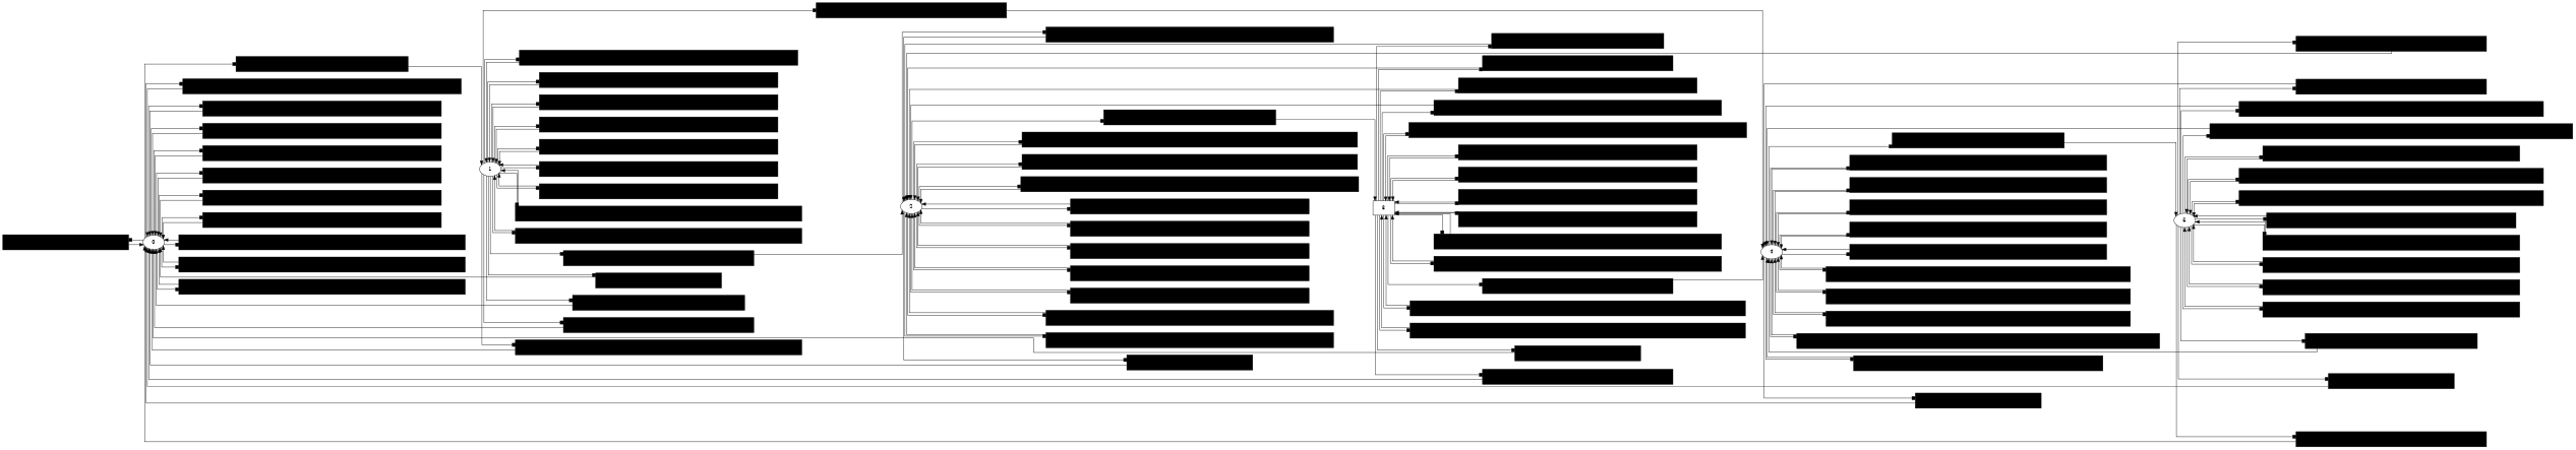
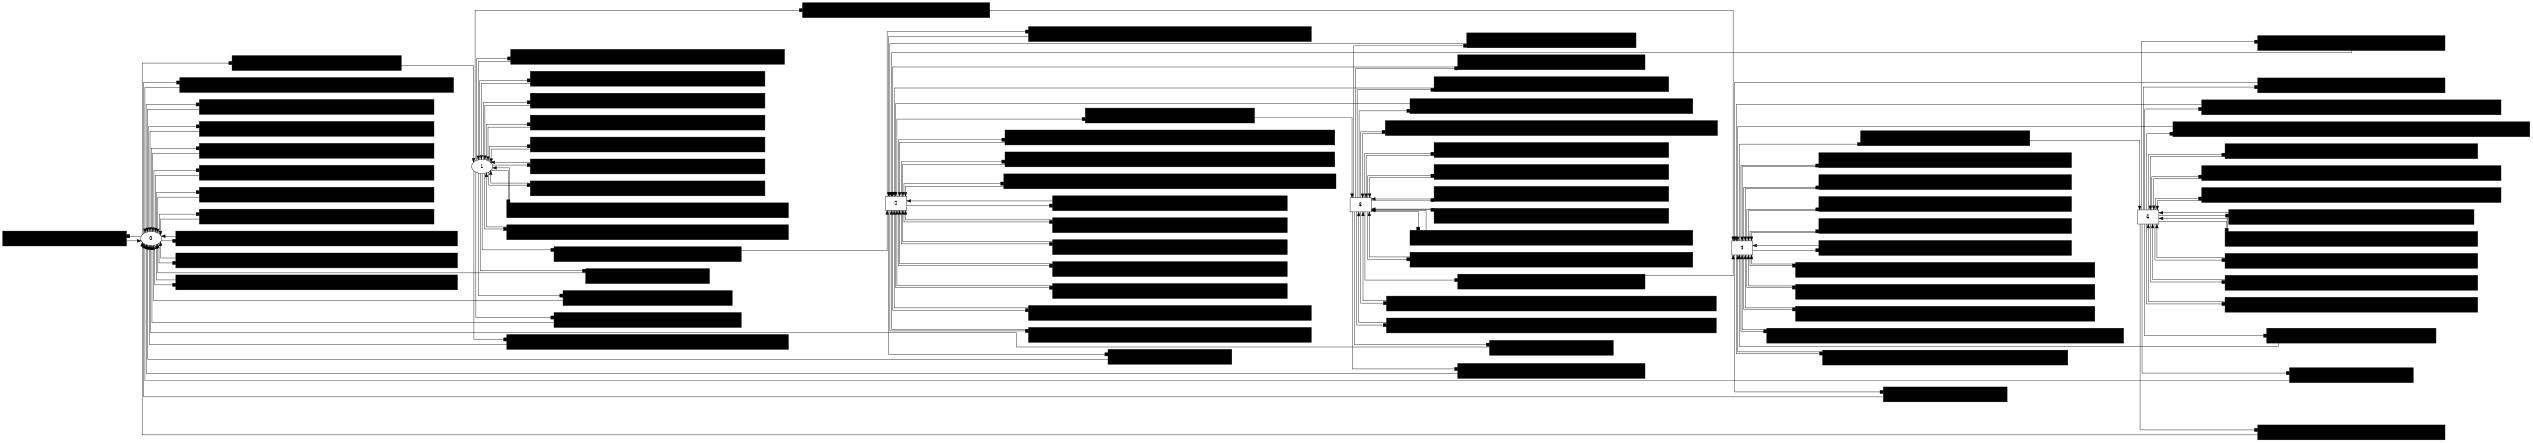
  digraph {
    rankdir=LR
    splines=ortho
    node [fillcolor="#000000" fontcolor="#000000" shape=box style=filled]
    n1 [label="'click' on '#navfluid a.navbar-brand'\n(/html[1]/body[1]/div[1]/nav[1]/div[1]/a[1])"]
    0 [fillcolor="" fontcolor="" shape="" style=""]
    n3 [label="'click' on '#navigationbar ul.na […] down-toggle.nav-link'\n(/html[1]/body[1]/div[1]/nav[1]/div[1]/div[1]/ul[1]/li[1]/a[1])"]
    n4 [label="'mousedown' on '#svg_icicle g.context g.brush'\n(/html[1]/body[1]/div[2]/div[1]/div[2]/div[2]/*[name()='svg'][1]/*[name()='g'][2]/*[name()='g'][1])"]
    n5 [label="'contextmenu' on '#zoom_rectangle'\n(/html[1]/body[1]/div[2]/div[1]/div[2]/div[2]/*[name()='svg'][1]/*[name()='rect'][1])"]
    n6 [label="'mousemove' on '#zoom_rectangle'\n(/html[1]/body[1]/div[2]/div[1]/div[2]/div[2]/*[name()='svg'][1]/*[name()='rect'][1])"]
    n7 [label="'mouseout' on '#zoom_rectangle'\n(/html[1]/body[1]/div[2]/div[1]/div[2]/div[2]/*[name()='svg'][1]/*[name()='rect'][1])"]
    n8 [label="'wheel' on '#zoom_rectangle'\n(/html[1]/body[1]/div[2]/div[1]/div[2]/div[2]/*[name()='svg'][1]/*[name()='rect'][1])"]
    n9 [label="'mousedown' on '#zoom_rectangle'\n(/html[1]/body[1]/div[2]/div[1]/div[2]/div[2]/*[name()='svg'][1]/*[name()='rect'][1])"]
    n10 [label="'dblclick' on '#zoom_rectangle'\n(/html[1]/body[1]/div[2]/div[1]/div[2]/div[2]/*[name()='svg'][1]/*[name()='rect'][1])"]
    n11 [label="'mousemove' on '#c_select0'\n(/html[1]/body[1]/div[2]/div[1]/div[2]/div[2]/*[name()='svg'][1]/*[name()='g'][4]/*[name()='rect'][1])"]
    n12 [label="'mouseout' on '#c_select0'\n(/html[1]/body[1]/div[2]/div[1]/div[2]/div[2]/*[name()='svg'][1]/*[name()='g'][4]/*[name()='rect'][1])"]
    n13 [label="'click' on '#c_select0'\n(/html[1]/body[1]/div[2]/div[1]/div[2]/div[2]/*[name()='svg'][1]/*[name()='g'][4]/*[name()='rect'][1])"]
    1 [fillcolor="" fontcolor="" shape="" style=""]
    n15 [label="'click' on '#navfluid a.navbar-brand'\n(/html[1]/body[1]/div[1]/nav[1]/div[1]/a[1])"]
    n16 [label="'click' on '#navigationbar ul.na […] down-toggle.nav-link'\n(/html[1]/body[1]/div[1]/nav[1]/div[1]/div[1]/ul[1]/li[1]/a[1])"]
    n17 [label="'click' on '#navigationbar ul.na […] menu a.dropdown-item'\n(/html[1]/body[1]/div[1]/nav[1]/div[1]/div[1]/ul[1]/li[1]/div[1]/a[1])"]
    n18 [label="'click' on '#navigationbar ul.na […] menu a.dropdown-item'\n(/html[1]/body[1]/div[1]/nav[1]/div[1]/div[1]/ul[1]/li[1]/div[1]/a[2])"]
    n19 [label="'click' on '#navigationbar ul.na […] menu a.dropdown-item'\n(/html[1]/body[1]/div[1]/nav[1]/div[1]/div[1]/ul[1]/li[1]/div[1]/a[3])"]
    n20 [label="'mousedown' on '#svg_icicle g.context g.brush'\n(/html[1]/body[1]/div[2]/div[1]/div[2]/div[2]/*[name()='svg'][1]/*[name()='g'][2]/*[name()='g'][1])"]
    n21 [label="'contextmenu' on '#zoom_rectangle'\n(/html[1]/body[1]/div[2]/div[1]/div[2]/div[2]/*[name()='svg'][1]/*[name()='rect'][1])"]
    n22 [label="'mousemove' on '#zoom_rectangle'\n(/html[1]/body[1]/div[2]/div[1]/div[2]/div[2]/*[name()='svg'][1]/*[name()='rect'][1])"]
    n23 [label="'mouseout' on '#zoom_rectangle'\n(/html[1]/body[1]/div[2]/div[1]/div[2]/div[2]/*[name()='svg'][1]/*[name()='rect'][1])"]
    n24 [label="'wheel' on '#zoom_rectangle'\n(/html[1]/body[1]/div[2]/div[1]/div[2]/div[2]/*[name()='svg'][1]/*[name()='rect'][1])"]
    n25 [label="'mousedown' on '#zoom_rectangle'\n(/html[1]/body[1]/div[2]/div[1]/div[2]/div[2]/*[name()='svg'][1]/*[name()='rect'][1])"]
    n26 [label="'dblclick' on '#zoom_rectangle'\n(/html[1]/body[1]/div[2]/div[1]/div[2]/div[2]/*[name()='svg'][1]/*[name()='rect'][1])"]
    n27 [label="'mousemove' on '#c_select0'\n(/html[1]/body[1]/div[2]/div[1]/div[2]/div[2]/*[name()='svg'][1]/*[name()='g'][4]/*[name()='rect'][1])"]
    n28 [label="'mouseout' on '#c_select0'\n(/html[1]/body[1]/div[2]/div[1]/div[2]/div[2]/*[name()='svg'][1]/*[name()='g'][4]/*[name()='rect'][1])"]
    n29 [label="'click' on '#c_select0'\n(/html[1]/body[1]/div[2]/div[1]/div[2]/div[2]/*[name()='svg'][1]/*[name()='g'][4]/*[name()='rect'][1])"]
-   2 [fillcolor="" fontcolor="" shape="" style=""]
-   4 [fillcolor="" fontcolor="" shape="" style=""]
+   2 [fillcolor="" fontcolor="" style=""]
+   4 [fillcolor="" fontcolor="" style=""]
    n32 [label="'click' on '#navfluid a.navbar-brand'\n(/html[1]/body[1]/div[1]/nav[1]/div[1]/a[1])"]
    n33 [label="'click' on '#navigationbar ul.na […] down-toggle.nav-link'\n(/html[1]/body[1]/div[1]/nav[1]/div[1]/div[1]/ul[1]/li[1]/a[1])"]
    n34 [label="'mousedown' on '#contextArc'\n(/html[1]/body[1]/div[2]/div[1]/div[2]/div[2]/*[name()='svg'][1]/*[name()='g'][1]/*[name()='g'][1]/*[name()='path'][1])"]
    n35 [label="'mousedown' on '#contextHandleP0'\n(/html[1]/body[1]/div[2]/div[1]/div[2]/div[2]/*[name()='svg'][1]/*[name()='g'][1]/*[name()='g'][2]/*[name()='path'][1])"]
    n36 [label="'mousedown' on '#contextHandle0'\n(/html[1]/body[1]/div[2]/div[1]/div[2]/div[2]/*[name()='svg'][1]/*[name()='g'][1]/*[name()='g'][2]/*[name()='circle'][1])"]
    n37 [label="'mousemove' on '#zoom_rectangle'\n(/html[1]/body[1]/div[2]/div[1]/div[2]/div[2]/*[name()='svg'][1]/*[name()='rect'][1])"]
    n38 [label="'mouseout' on '#zoom_rectangle'\n(/html[1]/body[1]/div[2]/div[1]/div[2]/div[2]/*[name()='svg'][1]/*[name()='rect'][1])"]
    n39 [label="'wheel' on '#zoom_rectangle'\n(/html[1]/body[1]/div[2]/div[1]/div[2]/div[2]/*[name()='svg'][1]/*[name()='rect'][1])"]
    n40 [label="'mousedown' on '#zoom_rectangle'\n(/html[1]/body[1]/div[2]/div[1]/div[2]/div[2]/*[name()='svg'][1]/*[name()='rect'][1])"]
    n41 [label="'dblclick' on '#zoom_rectangle'\n(/html[1]/body[1]/div[2]/div[1]/div[2]/div[2]/*[name()='svg'][1]/*[name()='rect'][1])"]
    n42 [label="'mousemove' on '#c_select0'\n(/html[1]/body[1]/div[2]/div[1]/div[2]/div[2]/*[name()='svg'][1]/*[name()='g'][5]/*[name()='path'][1])"]
    n43 [label="'mouseout' on '#c_select0'\n(/html[1]/body[1]/div[2]/div[1]/div[2]/div[2]/*[name()='svg'][1]/*[name()='g'][5]/*[name()='path'][1])"]
    n44 [label="'click' on '#c_select0'\n(/html[1]/body[1]/div[2]/div[1]/div[2]/div[2]/*[name()='svg'][1]/*[name()='g'][5]/*[name()='path'][1])"]
    3 [fillcolor="" fontcolor="" style=""]
    n46 [label="'click' on '#navfluid a.navbar-brand'\n(/html[1]/body[1]/div[1]/nav[1]/div[1]/a[1])"]
    n47 [label="'click' on '#navigationbar ul.na […] down-toggle.nav-link'\n(/html[1]/body[1]/div[1]/nav[1]/div[1]/div[1]/ul[1]/li[1]/a[1])"]
    n48 [label="'mousemove' on '#zoom_rectangle'\n(/html[1]/body[1]/div[2]/div[1]/div[2]/div[1]/div[2]/*[name()='svg'][1]/*[name()='rect'][1])"]
    n49 [label="'mouseout' on '#zoom_rectangle'\n(/html[1]/body[1]/div[2]/div[1]/div[2]/div[1]/div[2]/*[name()='svg'][1]/*[name()='rect'][1])"]
    n50 [label="'contextmenu' on '#zoom_rectangle'\n(/html[1]/body[1]/div[2]/div[1]/div[2]/div[1]/div[2]/*[name()='svg'][1]/*[name()='rect'][1])"]
    n51 [label="'wheel' on '#zoom_rectangle'\n(/html[1]/body[1]/div[2]/div[1]/div[2]/div[1]/div[2]/*[name()='svg'][1]/*[name()='rect'][1])"]
    n52 [label="'mousedown' on '#zoom_rectangle'\n(/html[1]/body[1]/div[2]/div[1]/div[2]/div[1]/div[2]/*[name()='svg'][1]/*[name()='rect'][1])"]
    n53 [label="'mousemove' on '#c_select0'\n(/html[1]/body[1]/div[2]/div[1]/div[2]/div[1]/div[2]/*[name()='svg'][1]/*[name()='g'][1]/*[name()='rect'][1])"]
    n54 [label="'mouseout' on '#c_select0'\n(/html[1]/body[1]/div[2]/div[1]/div[2]/div[1]/div[2]/*[name()='svg'][1]/*[name()='g'][1]/*[name()='rect'][1])"]
    n55 [label="'click' on '#c_select0'\n(/html[1]/body[1]/div[2]/div[1]/div[2]/div[1]/div[2]/*[name()='svg'][1]/*[name()='g'][1]/*[name()='rect'][1])"]
    n56 [label="'click' on '#trail g polygon'\n(/html[1]/body[1]/div[2]/div[1]/div[2]/div[1]/div[3]/*[name()='svg'][1]/*[name()='g'][1]/*[name()='g'][1]/*[name()='polygon'][1])"]
    n57 [label="'mousedown' on '#svg_context g.brush'\n(/html[1]/body[1]/div[2]/div[1]/div[2]/div[1]/div[5]/*[name()='svg'][1]/*[name()='g'][1])"]
-   5 [fillcolor="" fontcolor="" shape="" style=""]
+   5 [fillcolor="" fontcolor="" style=""]
    n59 [label="'click' on '#navfluid a.navbar-brand'\n(/html[1]/body[1]/div[1]/nav[1]/div[1]/a[1])"]
    n60 [label="'click' on '#navigationbar ul.na […] down-toggle.nav-link'\n(/html[1]/body[1]/div[1]/nav[1]/div[1]/div[1]/ul[1]/li[1]/a[1])"]
    n61 [label="'click' on '#navigationbar ul.na […] menu a.dropdown-item'\n(/html[1]/body[1]/div[1]/nav[1]/div[1]/div[1]/ul[1]/li[1]/div[1]/a[1])"]
    n62 [label="'click' on '#navigationbar ul.na […] menu a.dropdown-item'\n(/html[1]/body[1]/div[1]/nav[1]/div[1]/div[1]/ul[1]/li[1]/div[1]/a[2])"]
    n63 [label="'click' on '#navigationbar ul.na […] menu a.dropdown-item'\n(/html[1]/body[1]/div[1]/nav[1]/div[1]/div[1]/ul[1]/li[1]/div[1]/a[3])"]
    n64 [label="'mousedown' on '#contextArc'\n(/html[1]/body[1]/div[2]/div[1]/div[2]/div[2]/*[name()='svg'][1]/*[name()='g'][1]/*[name()='g'][1]/*[name()='path'][1])"]
    n65 [label="'mousedown' on '#contextHandleP0'\n(/html[1]/body[1]/div[2]/div[1]/div[2]/div[2]/*[name()='svg'][1]/*[name()='g'][1]/*[name()='g'][2]/*[name()='path'][1])"]
    n66 [label="'mousedown' on '#contextHandle0'\n(/html[1]/body[1]/div[2]/div[1]/div[2]/div[2]/*[name()='svg'][1]/*[name()='g'][1]/*[name()='g'][2]/*[name()='circle'][1])"]
    n67 [label="'mousemove' on '#zoom_rectangle'\n(/html[1]/body[1]/div[2]/div[1]/div[2]/div[2]/*[name()='svg'][1]/*[name()='rect'][1])"]
    n68 [label="'mouseout' on '#zoom_rectangle'\n(/html[1]/body[1]/div[2]/div[1]/div[2]/div[2]/*[name()='svg'][1]/*[name()='rect'][1])"]
    n69 [label="'wheel' on '#zoom_rectangle'\n(/html[1]/body[1]/div[2]/div[1]/div[2]/div[2]/*[name()='svg'][1]/*[name()='rect'][1])"]
    n70 [label="'mousedown' on '#zoom_rectangle'\n(/html[1]/body[1]/div[2]/div[1]/div[2]/div[2]/*[name()='svg'][1]/*[name()='rect'][1])"]
    n71 [label="'dblclick' on '#zoom_rectangle'\n(/html[1]/body[1]/div[2]/div[1]/div[2]/div[2]/*[name()='svg'][1]/*[name()='rect'][1])"]
    n72 [label="'mousemove' on '#c_select0'\n(/html[1]/body[1]/div[2]/div[1]/div[2]/div[2]/*[name()='svg'][1]/*[name()='g'][5]/*[name()='path'][1])"]
    n73 [label="'mouseout' on '#c_select0'\n(/html[1]/body[1]/div[2]/div[1]/div[2]/div[2]/*[name()='svg'][1]/*[name()='g'][5]/*[name()='path'][1])"]
    n74 [label="'click' on '#c_select0'\n(/html[1]/body[1]/div[2]/div[1]/div[2]/div[2]/*[name()='svg'][1]/*[name()='g'][5]/*[name()='path'][1])"]
    n75 [label="'click' on '#navfluid a.navbar-brand'\n(/html[1]/body[1]/div[1]/nav[1]/div[1]/a[1])"]
    n76 [label="'click' on '#navigationbar ul.na […] down-toggle.nav-link'\n(/html[1]/body[1]/div[1]/nav[1]/div[1]/div[1]/ul[1]/li[1]/a[1])"]
    n77 [label="'click' on '#navigationbar ul.na […] menu a.dropdown-item'\n(/html[1]/body[1]/div[1]/nav[1]/div[1]/div[1]/ul[1]/li[1]/div[1]/a[1])"]
    n78 [label="'click' on '#navigationbar ul.na […] menu a.dropdown-item'\n(/html[1]/body[1]/div[1]/nav[1]/div[1]/div[1]/ul[1]/li[1]/div[1]/a[2])"]
    n79 [label="'click' on '#navigationbar ul.na […] menu a.dropdown-item'\n(/html[1]/body[1]/div[1]/nav[1]/div[1]/div[1]/ul[1]/li[1]/div[1]/a[3])"]
    n80 [label="'mousemove' on '#zoom_rectangle'\n(/html[1]/body[1]/div[2]/div[1]/div[2]/div[1]/div[2]/*[name()='svg'][1]/*[name()='rect'][1])"]
    n81 [label="'mouseout' on '#zoom_rectangle'\n(/html[1]/body[1]/div[2]/div[1]/div[2]/div[1]/div[2]/*[name()='svg'][1]/*[name()='rect'][1])"]
    n82 [label="'contextmenu' on '#zoom_rectangle'\n(/html[1]/body[1]/div[2]/div[1]/div[2]/div[1]/div[2]/*[name()='svg'][1]/*[name()='rect'][1])"]
    n83 [label="'wheel' on '#zoom_rectangle'\n(/html[1]/body[1]/div[2]/div[1]/div[2]/div[1]/div[2]/*[name()='svg'][1]/*[name()='rect'][1])"]
    n84 [label="'mousedown' on '#zoom_rectangle'\n(/html[1]/body[1]/div[2]/div[1]/div[2]/div[1]/div[2]/*[name()='svg'][1]/*[name()='rect'][1])"]
    n85 [label="'mousemove' on '#c_select0'\n(/html[1]/body[1]/div[2]/div[1]/div[2]/div[1]/div[2]/*[name()='svg'][1]/*[name()='g'][1]/*[name()='rect'][1])"]
    n86 [label="'mouseout' on '#c_select0'\n(/html[1]/body[1]/div[2]/div[1]/div[2]/div[1]/div[2]/*[name()='svg'][1]/*[name()='g'][1]/*[name()='rect'][1])"]
    n87 [label="'click' on '#c_select0'\n(/html[1]/body[1]/div[2]/div[1]/div[2]/div[1]/div[2]/*[name()='svg'][1]/*[name()='g'][1]/*[name()='rect'][1])"]
    n88 [label="'click' on '#trail g polygon'\n(/html[1]/body[1]/div[2]/div[1]/div[2]/div[1]/div[3]/*[name()='svg'][1]/*[name()='g'][1]/*[name()='g'][1]/*[name()='polygon'][1])"]
    n89 [label="'mousedown' on '#svg_context g.brush'\n(/html[1]/body[1]/div[2]/div[1]/div[2]/div[1]/div[5]/*[name()='svg'][1]/*[name()='g'][1])"]
    n1 -> 0
    0 -> n1 [arrowhead=box]
    0 -> n3 [arrowhead=box]
    0 -> n4 [arrowhead=box]
    0 -> n5 [arrowhead=box]
    0 -> n6 [arrowhead=box]
    0 -> n7 [arrowhead=box]
    0 -> n8 [arrowhead=box]
    0 -> n9 [arrowhead=box]
    0 -> n10 [arrowhead=box]
    0 -> n11 [arrowhead=box]
    0 -> n12 [arrowhead=box]
    0 -> n13 [arrowhead=box]
    n3 -> 1
    n4 -> 0
    n5 -> 0
    n6 -> 0
    n7 -> 0
    n8 -> 0
    n9 -> 0
    n10 -> 0
    n11 -> 0
    n12 -> 0
    n13 -> 0
    1 -> n15 [arrowhead=box]
    1 -> n16 [arrowhead=box]
    1 -> n17 [arrowhead=box]
    1 -> n18 [arrowhead=box]
    1 -> n19 [arrowhead=box]
    1 -> n20 [arrowhead=box]
    1 -> n21 [arrowhead=box]
    1 -> n22 [arrowhead=box]
    1 -> n23 [arrowhead=box]
    1 -> n24 [arrowhead=box]
    1 -> n25 [arrowhead=box]
    1 -> n26 [arrowhead=box]
    1 -> n27 [arrowhead=box]
    1 -> n28 [arrowhead=box]
    1 -> n29 [arrowhead=box]
    n15 -> 0
    n16 -> 0
    n17 -> 0
    n18 -> 2
    n19 -> 4
    n20 -> 1
    n21 -> 1
    n22 -> 1
    n23 -> 1
    n24 -> 1
    n25 -> 1
    n26 -> 1
    n27 -> 1
    n28 -> 1
    n29 -> 0
    2 -> n32 [arrowhead=box]
    2 -> n33 [arrowhead=box]
    2 -> n34 [arrowhead=box]
    2 -> n35 [arrowhead=box]
    2 -> n36 [arrowhead=box]
    2 -> n37 [arrowhead=box]
    2 -> n38 [arrowhead=box]
    2 -> n39 [arrowhead=box]
    2 -> n40 [arrowhead=box]
    2 -> n41 [arrowhead=box]
    2 -> n42 [arrowhead=box]
    2 -> n43 [arrowhead=box]
    2 -> n44 [arrowhead=box]
    4 -> n46 [arrowhead=box]
    4 -> n47 [arrowhead=box]
    4 -> n48 [arrowhead=box]
    4 -> n49 [arrowhead=box]
    4 -> n50 [arrowhead=box]
    4 -> n51 [arrowhead=box]
    4 -> n52 [arrowhead=box]
    4 -> n53 [arrowhead=box]
    4 -> n54 [arrowhead=box]
    4 -> n55 [arrowhead=box]
    4 -> n56 [arrowhead=box]
    4 -> n57 [arrowhead=box]
    n32 -> 0
    n33 -> 3
    n34 -> 2
    n35 -> 2
    n36 -> 2
    n37 -> 2
    n38 -> 2
    n39 -> 2
    n40 -> 2
    n41 -> 2
    n42 -> 2
    n43 -> 2
    n44 -> 2
    3 -> n59 [arrowhead=box]
    3 -> n60 [arrowhead=box]
    3 -> n61 [arrowhead=box]
    3 -> n62 [arrowhead=box]
    3 -> n63 [arrowhead=box]
    3 -> n64 [arrowhead=box]
    3 -> n65 [arrowhead=box]
    3 -> n66 [arrowhead=box]
    3 -> n67 [arrowhead=box]
    3 -> n68 [arrowhead=box]
    3 -> n69 [arrowhead=box]
    3 -> n70 [arrowhead=box]
    3 -> n71 [arrowhead=box]
    3 -> n72 [arrowhead=box]
    3 -> n73 [arrowhead=box]
    3 -> n74 [arrowhead=box]
    n46 -> 0
    n47 -> 5
    n48 -> 4
    n49 -> 4
    n50 -> 4
    n51 -> 4
    n52 -> 4
    n53 -> 4
    n54 -> 4
    n55 -> 4
    n56 -> 4
    n57 -> 4
    5 -> n75 [arrowhead=box]
    5 -> n76 [arrowhead=box]
    5 -> n77 [arrowhead=box]
    5 -> n78 [arrowhead=box]
    5 -> n79 [arrowhead=box]
    5 -> n80 [arrowhead=box]
    5 -> n81 [arrowhead=box]
    5 -> n82 [arrowhead=box]
    5 -> n83 [arrowhead=box]
    5 -> n84 [arrowhead=box]
    5 -> n85 [arrowhead=box]
    5 -> n86 [arrowhead=box]
    5 -> n87 [arrowhead=box]
    5 -> n88 [arrowhead=box]
    5 -> n89 [arrowhead=box]
    n59 -> 0
    n60 -> 2
    n61 -> 0
    n62 -> 2
    n63 -> 4
    n64 -> 3
    n65 -> 3
    n66 -> 3
    n67 -> 3
    n68 -> 3
    n69 -> 3
    n70 -> 3
    n71 -> 2
    n72 -> 3
    n73 -> 3
    n74 -> 2
    n75 -> 0
    n76 -> 4
    n77 -> 0
    n78 -> 2
    n79 -> 4
    n80 -> 5
    n81 -> 5
    n82 -> 5
    n83 -> 5
    n84 -> 5
    n85 -> 5
    n86 -> 5
    n87 -> 4
    n88 -> 4
    n89 -> 5
  }
